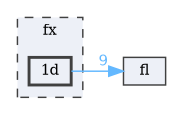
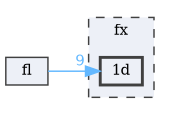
  digraph {
    compound=true
    rankdir=LR
    fontname="DejaVu Serif"
    node [color=grey25 fillcolor="#edf0f7" fontname="DejaVu Serif" fontsize=10 shape=box]
    n1 [height=0.2 label="1d" style="filled,bold" width=0.4]
    n2 [height=0.2 label=fl style=filled width=0.4]
    subgraph cluster_1 {
      bgcolor="#edf0f7"
      fontsize=10
      label=fx
      pencolor=grey25
      style="filled,dashed"
      n1
    }
-   n1 -> n2 [color=steelblue1 fontcolor=steelblue1 fontname="DejaVu Serif" fontsize=10 headlabel=9 labeldistance=1.5 labelfontname=Helvetica labelfontsize=10]
+   n2 -> n1 [color=steelblue1 fontcolor=steelblue1 fontname="DejaVu Serif" fontsize=10 headlabel=9 labeldistance=1.5 labelfontname=Helvetica labelfontsize=10]
  }
